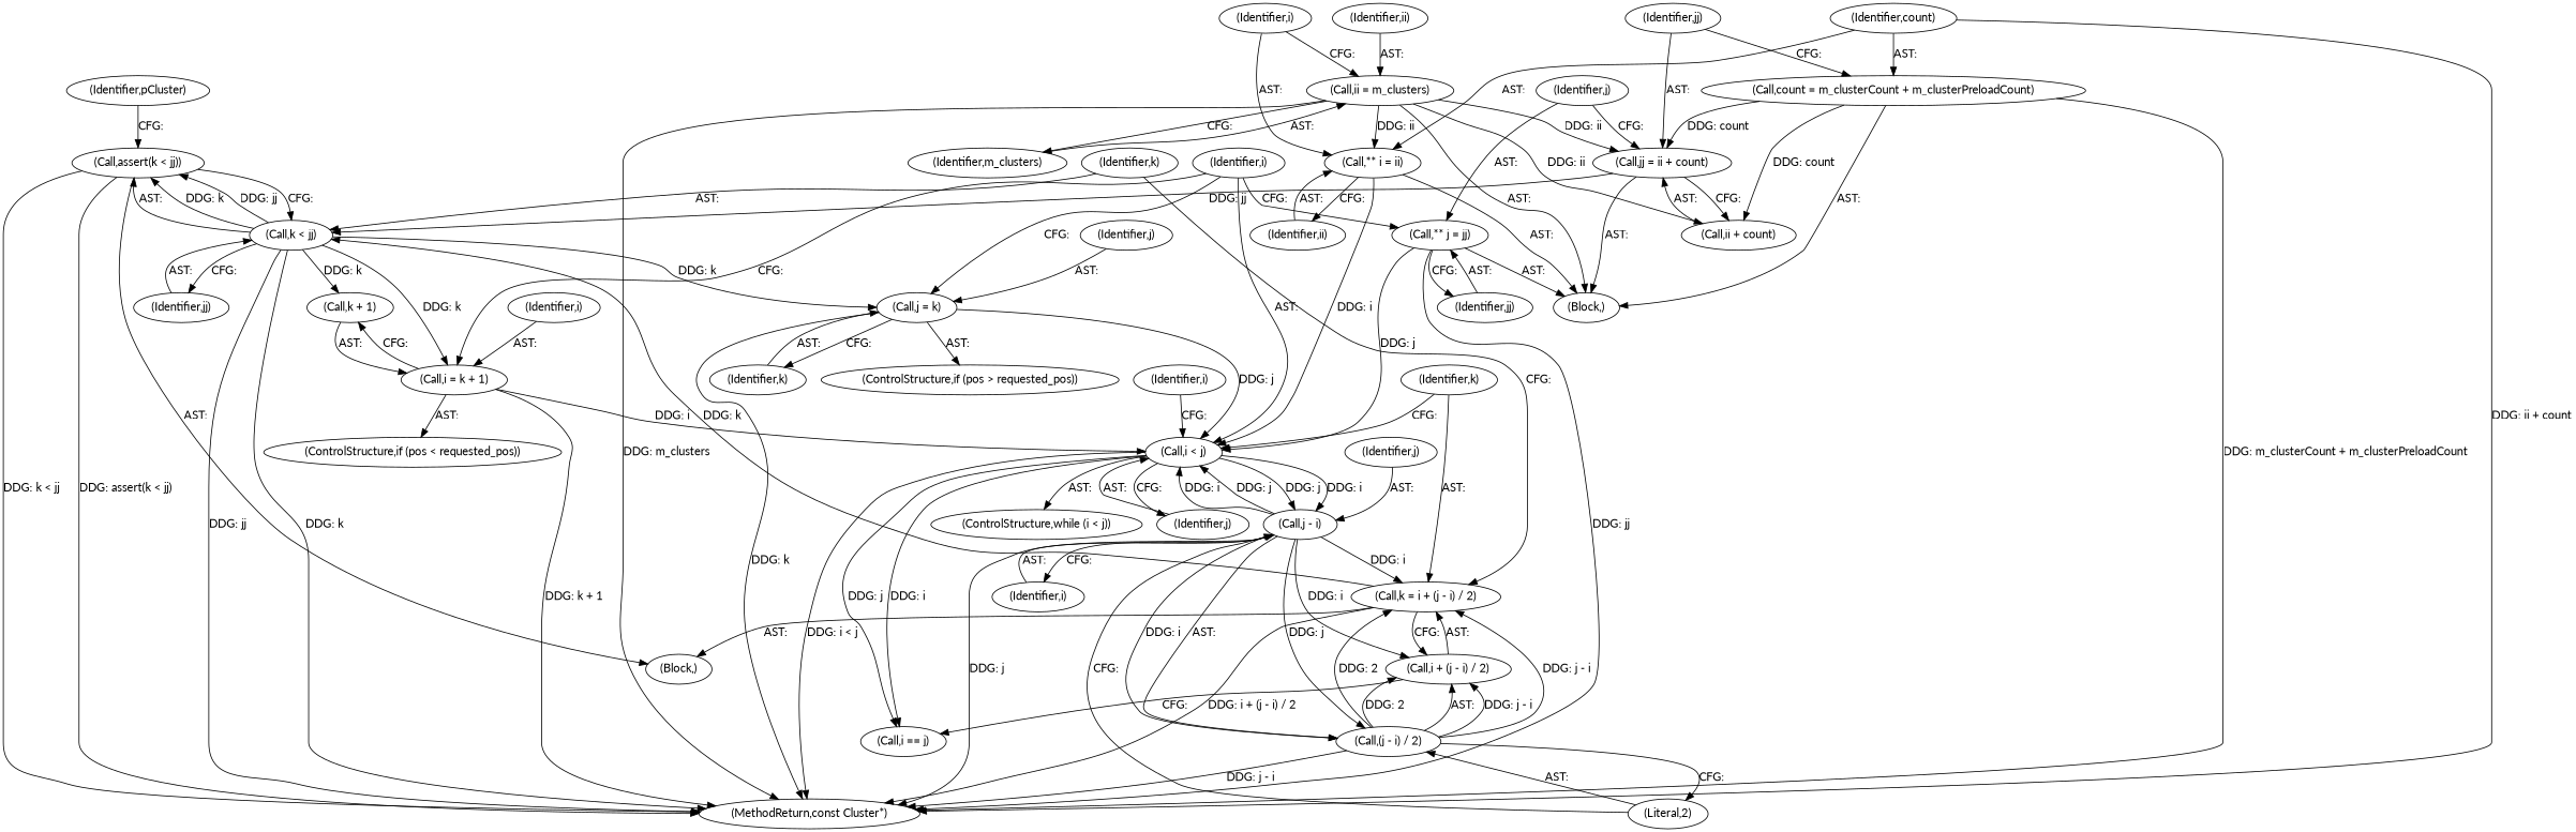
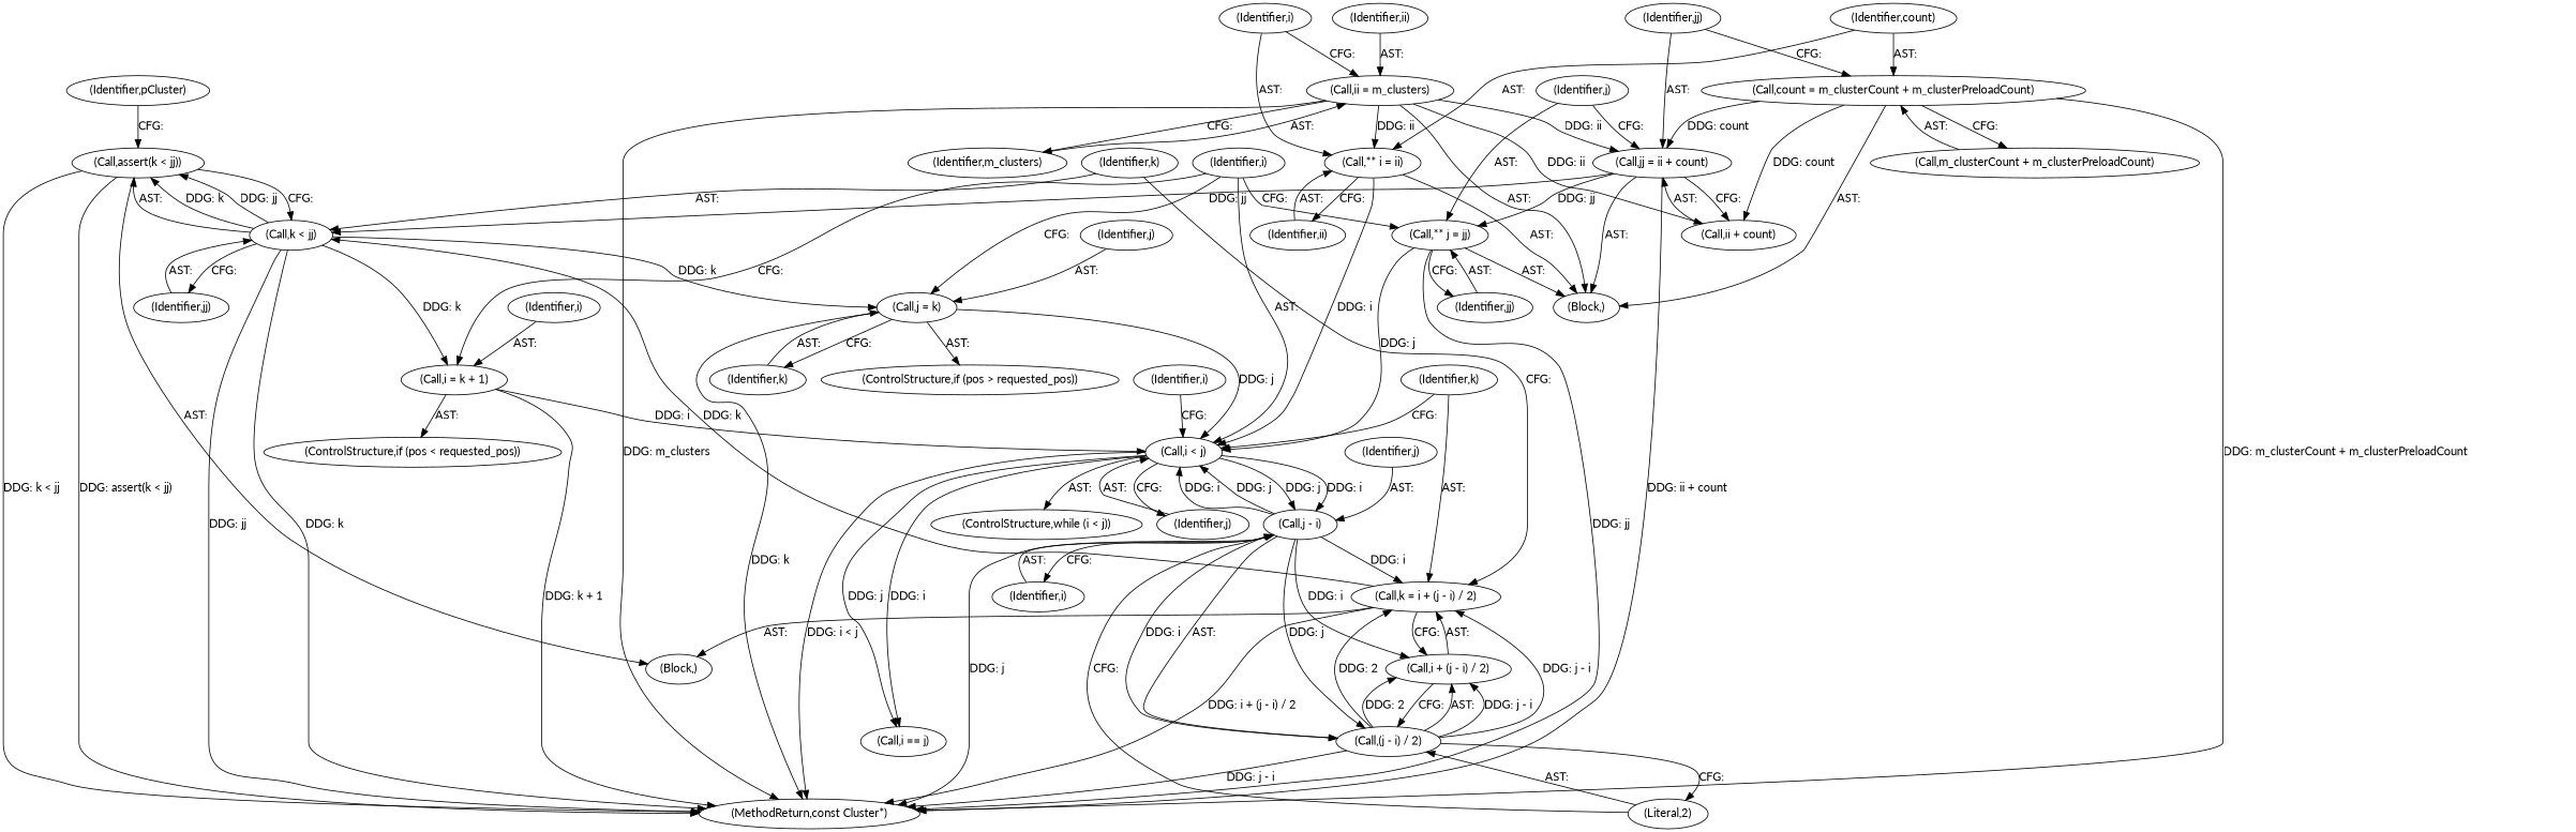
  digraph {
    fontname=Lato
    node [fontname=Lato]
    edge [fontname=Lato]
    n1 [label="(Call,assert(k < jj))"]
    n2 [label="(Call,k < jj)"]
    n3 [label="(Block,)"]
    n4 [label="(MethodReturn,const Cluster*)"]
    n5 [label="(Call,i = k + 1)"]
    n6 [label="(Call,j = k)"]
    n7 [label="(Identifier,jj)"]
-   n8 [label="(Call,k + 1)"]
    n9 [label="(Call,i < j)"]
    n10 [label="(ControlStructure,if (pos < requested_pos))"]
    n11 [label="(Identifier,k)"]
    n12 [label="(ControlStructure,if (pos > requested_pos))"]
    n13 [label="(Call,k = i + (j - i) / 2)"]
    n14 [label="(Call,i + (j - i) / 2)"]
    n15 [label="(Call,(j - i) / 2)"]
    n16 [label="(Call,j - i)"]
    n17 [label="(Identifier,i)"]
    n18 [label="(ControlStructure,while (i < j))"]
    n19 [label="(Call,i == j)"]
    n20 [label="(Identifier,j)"]
    n21 [label="(Literal,2)"]
    n22 [label="(Call,** i = ii)"]
    n23 [label="(Identifier,ii)"]
    n24 [label="(Block,)"]
    n25 [label="(Call,ii = m_clusters)"]
    n26 [label="(Call,jj = ii + count)"]
    n27 [label="(Call,ii + count)"]
    n28 [label="(Identifier,m_clusters)"]
    n29 [label="(Call,** j = jj)"]
    n30 [label="(Identifier,jj)"]
    n31 [label="(Call,count = m_clusterCount + m_clusterPreloadCount)"]
+   n32 [label="(Call,m_clusterCount + m_clusterPreloadCount)"]
    n33 [label="(Identifier,i)"]
    n34 [label="(Identifier,j)"]
    n35 [label="(Identifier,i)"]
    n36 [label="(Identifier,ii)"]
    n37 [label="(Identifier,j)"]
    n38 [label="(Identifier,pCluster)"]
    n39 [label="(Identifier,k)"]
    n40 [label="(Identifier,count)"]
    n41 [label="(Identifier,i)"]
    n42 [label="(Identifier,jj)"]
    n43 [label="(Identifier,i)"]
    n44 [label="(Identifier,k)"]
    n45 [label="(Identifier,j)"]
    n1 -> n2 [label="CFG: "]
    n1 -> n3 [label="AST: "]
    n1 -> n4 [label="DDG: k < jj"]
    n1 -> n4 [label="DDG: assert(k < jj)"]
    n2 -> n1 [label="AST: "]
    n2 -> n1 [label="DDG: k"]
    n2 -> n1 [label="DDG: jj"]
    n2 -> n4 [label="DDG: jj"]
    n2 -> n4 [label="DDG: k"]
    n2 -> n5 [label="DDG: k"]
    n2 -> n6 [label="DDG: k"]
    n2 -> n7 [label="CFG: "]
-   n2 -> n8 [label="DDG: k"]
    n5 -> n4 [label="DDG: k + 1"]
-   n5 -> n8 [label="CFG: "]
    n5 -> n9 [label="DDG: i"]
    n5 -> n10 [label="AST: "]
    n6 -> n4 [label="DDG: k"]
    n6 -> n9 [label="DDG: j"]
    n6 -> n11 [label="CFG: "]
    n6 -> n12 [label="AST: "]
    n7 -> n2 [label="AST: "]
-   n8 -> n5 [label="AST: "]
    n9 -> n4 [label="DDG: i < j"]
    n9 -> n16 [label="DDG: j"]
    n9 -> n16 [label="DDG: i"]
    n9 -> n18 [label="AST: "]
    n9 -> n19 [label="DDG: i"]
    n9 -> n19 [label="DDG: j"]
    n9 -> n20 [label="CFG: "]
    n11 -> n6 [label="AST: "]
    n13 -> n2 [label="DDG: k"]
    n13 -> n3 [label="AST: "]
    n13 -> n4 [label="DDG: i + (j - i) / 2"]
    n13 -> n14 [label="CFG: "]
    n14 -> n13 [label="AST: "]
-   n14 -> n19 [label="CFG: "]
+   n14 -> n15 [label="CFG: "]
    n15 -> n4 [label="DDG: j - i"]
    n15 -> n13 [label="DDG: j - i"]
    n15 -> n13 [label="DDG: 2"]
    n15 -> n14 [label="AST: "]
    n15 -> n14 [label="DDG: j - i"]
    n15 -> n14 [label="DDG: 2"]
    n15 -> n21 [label="CFG: "]
    n16 -> n4 [label="DDG: j"]
    n16 -> n9 [label="DDG: i"]
    n16 -> n9 [label="DDG: j"]
    n16 -> n13 [label="DDG: i"]
    n16 -> n14 [label="DDG: i"]
    n16 -> n15 [label="AST: "]
    n16 -> n15 [label="DDG: j"]
    n16 -> n15 [label="DDG: i"]
    n16 -> n17 [label="CFG: "]
    n17 -> n16 [label="AST: "]
    n20 -> n9 [label="AST: "]
    n21 -> n15 [label="AST: "]
    n21 -> n16 [label="CFG: "]
    n22 -> n9 [label="DDG: i"]
    n22 -> n23 [label="CFG: "]
    n22 -> n24 [label="AST: "]
    n23 -> n22 [label="AST: "]
    n25 -> n4 [label="DDG: m_clusters"]
    n25 -> n22 [label="DDG: ii"]
    n25 -> n24 [label="AST: "]
    n25 -> n26 [label="DDG: ii"]
    n25 -> n27 [label="DDG: ii"]
    n25 -> n28 [label="CFG: "]
    n26 -> n2 [label="DDG: jj"]
-   n40 -> n4 [label="DDG: ii + count"]
+   n26 -> n4 [label="DDG: ii + count"]
    n26 -> n24 [label="AST: "]
    n26 -> n27 [label="CFG: "]
+   n26 -> n29 [label="DDG: jj"]
    n27 -> n26 [label="AST: "]
    n28 -> n25 [label="AST: "]
    n29 -> n4 [label="DDG: jj"]
    n29 -> n9 [label="DDG: j"]
    n29 -> n24 [label="AST: "]
    n29 -> n30 [label="CFG: "]
    n30 -> n29 [label="AST: "]
    n31 -> n4 [label="DDG: m_clusterCount + m_clusterPreloadCount"]
    n31 -> n24 [label="AST: "]
    n31 -> n26 [label="DDG: count"]
    n31 -> n27 [label="DDG: count"]
+   n31 -> n32 [label="CFG: "]
+   n32 -> n31 [label="AST: "]
    n33 -> n5 [label="AST: "]
    n34 -> n16 [label="AST: "]
    n35 -> n9 [label="CFG: "]
    n36 -> n25 [label="AST: "]
    n37 -> n6 [label="AST: "]
    n38 -> n1 [label="CFG: "]
    n39 -> n9 [label="CFG: "]
    n39 -> n13 [label="AST: "]
    n40 -> n22 [label="AST: "]
    n40 -> n31 [label="AST: "]
    n41 -> n22 [label="AST: "]
    n41 -> n25 [label="CFG: "]
    n42 -> n26 [label="AST: "]
    n42 -> n31 [label="CFG: "]
    n43 -> n5 [label="CFG: "]
    n43 -> n6 [label="CFG: "]
    n43 -> n9 [label="AST: "]
    n43 -> n29 [label="CFG: "]
    n44 -> n2 [label="AST: "]
    n44 -> n13 [label="CFG: "]
    n45 -> n26 [label="CFG: "]
    n45 -> n29 [label="AST: "]
  }
